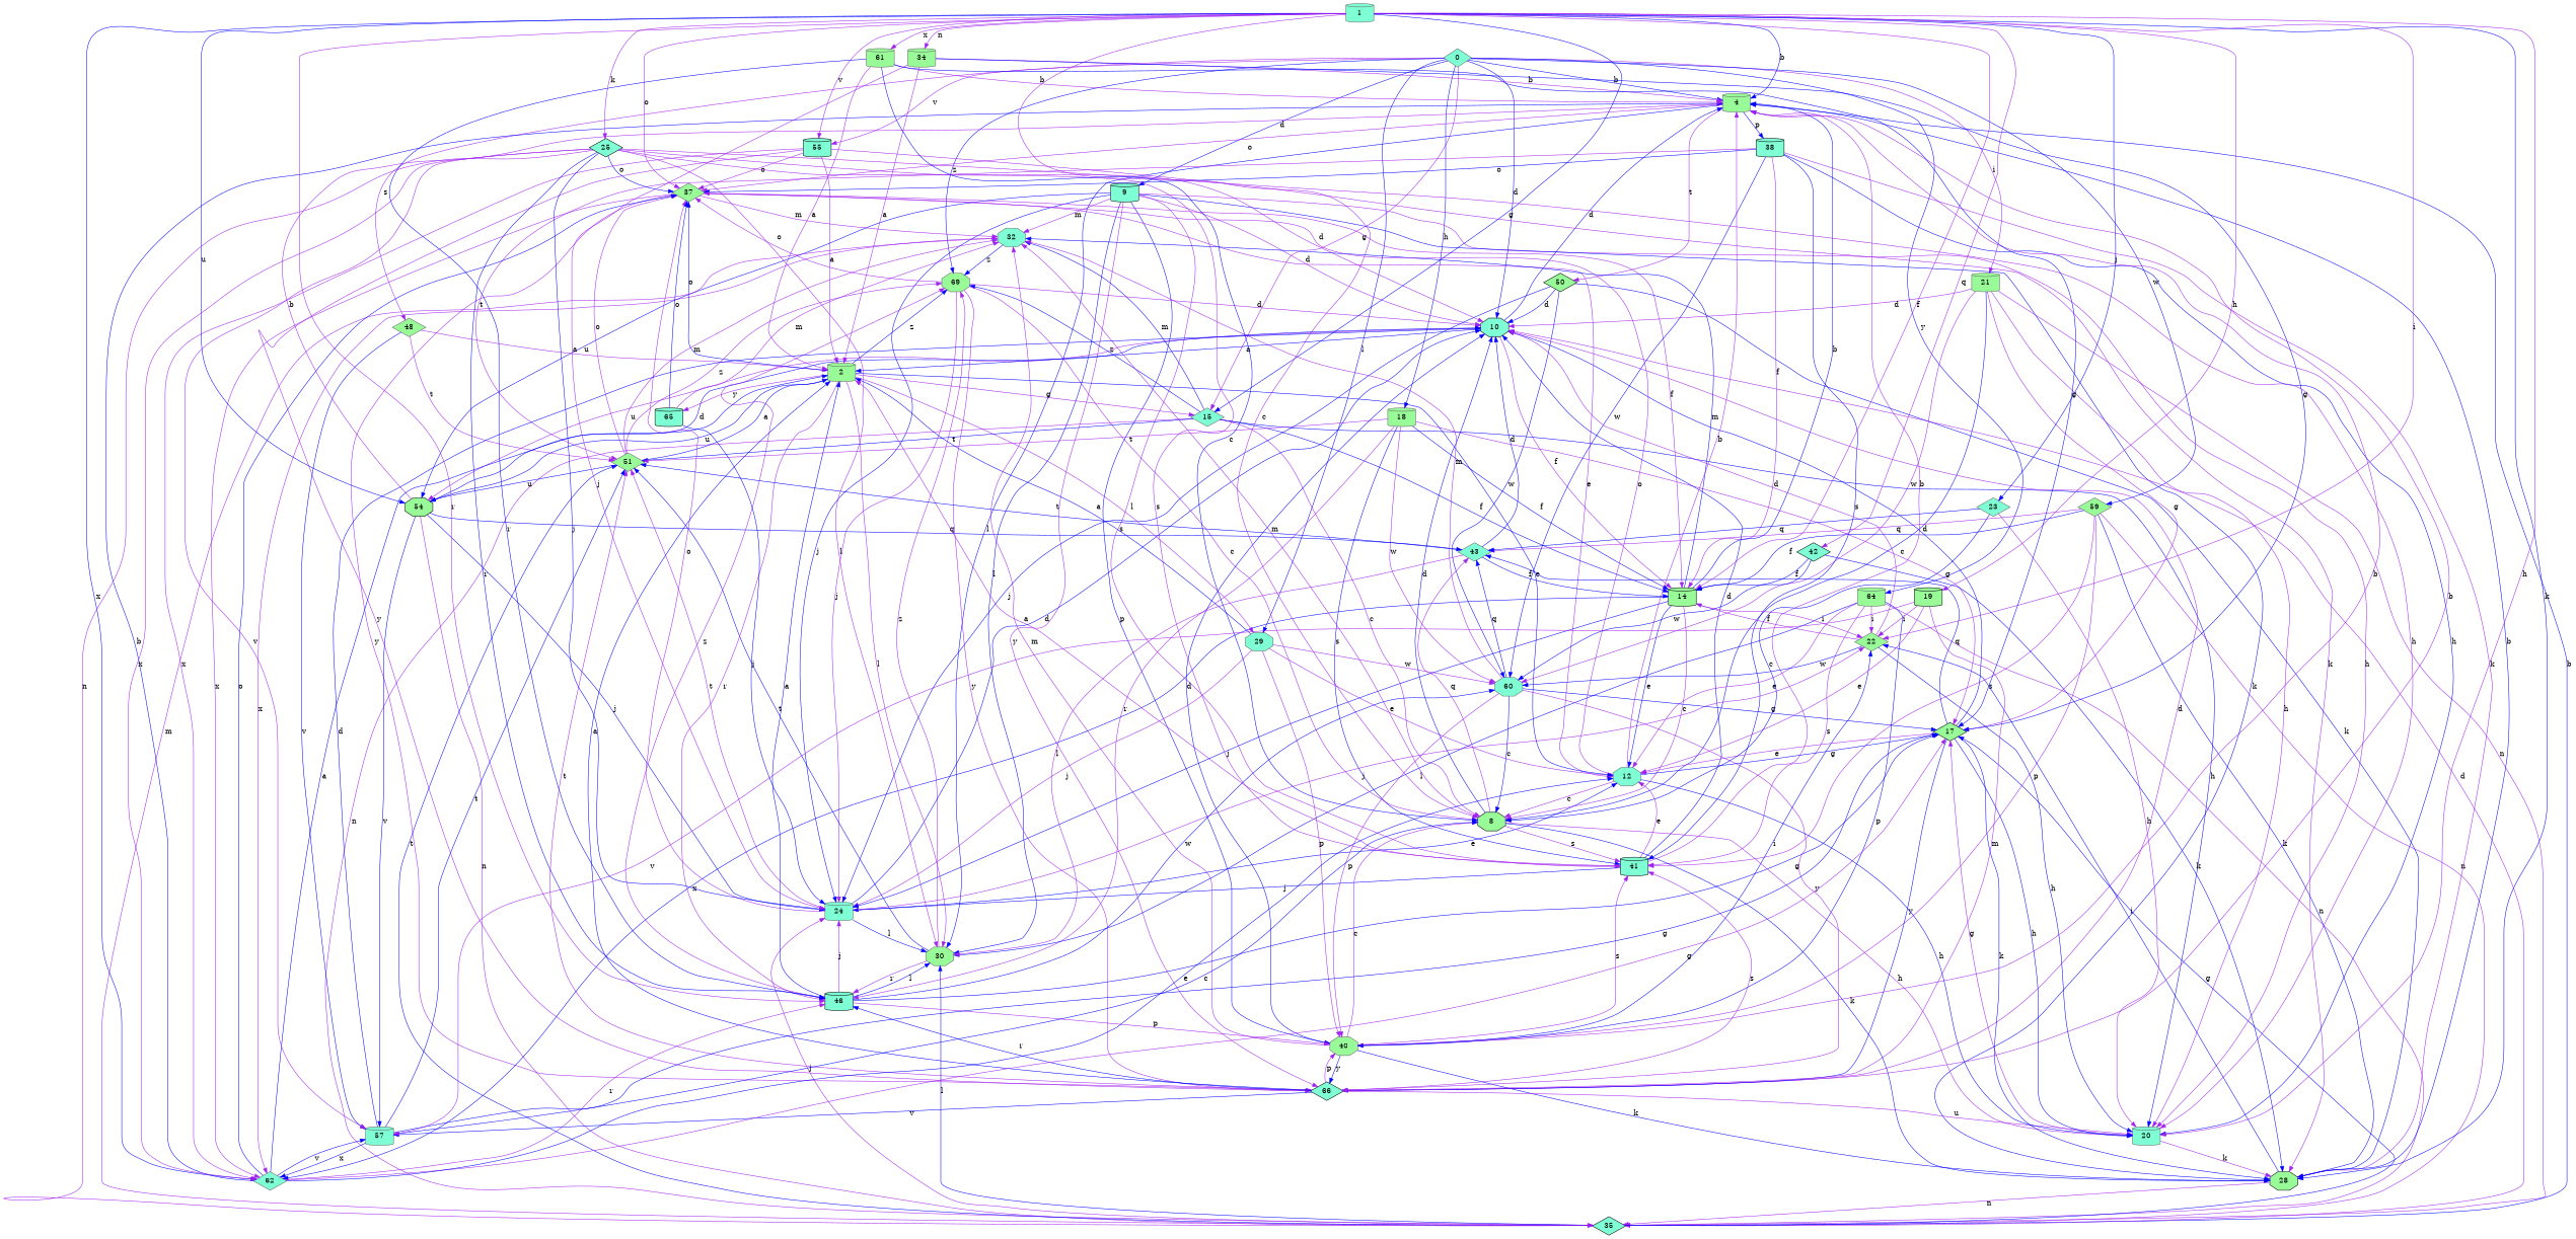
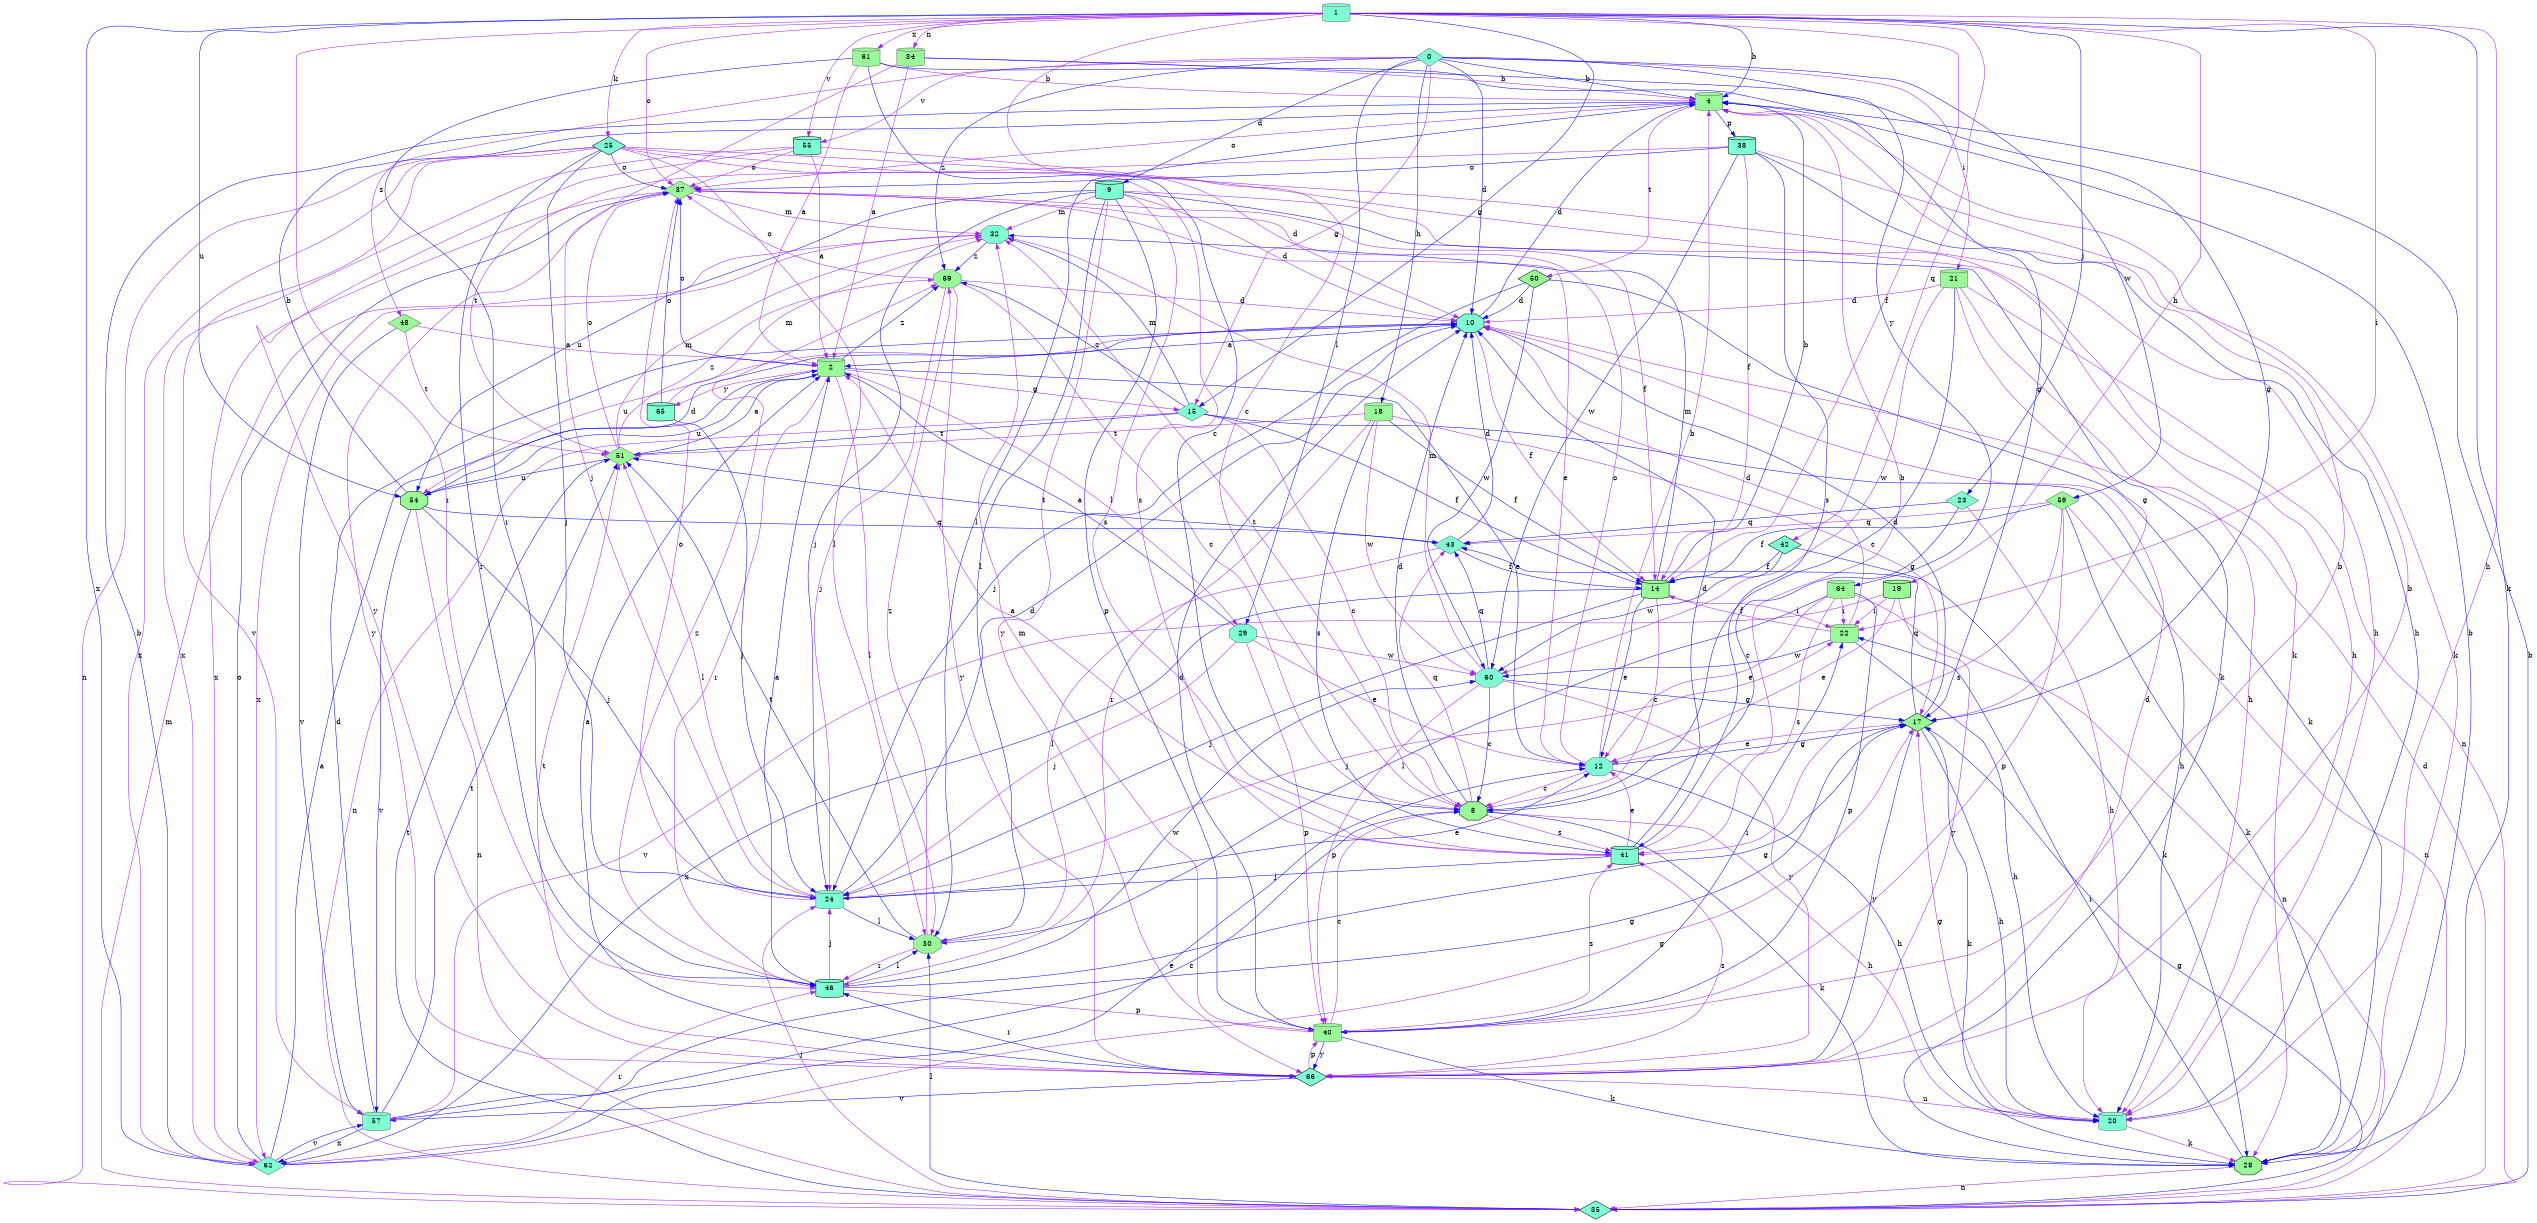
  strict digraph {
    node [color=gray40 fillcolor=aquamarine shape=cylinder style=filled]
    edge [color=purple]
    0 [shape=diamond]
    4 [fillcolor=palegreen]
    9 [color=black]
    10 [color=black shape=octagon]
    15 [shape=diamond]
    18 [fillcolor=palegreen]
    21 [fillcolor=palegreen]
    29 [shape=octagon]
    48 [fillcolor=palegreen shape=diamond]
    55 [color=black]
    59 [fillcolor=palegreen shape=diamond]
    64 [fillcolor=palegreen]
    69 [fillcolor=palegreen shape=octagon]
    37 [fillcolor=palegreen shape=diamond]
    30 [fillcolor=palegreen shape=octagon]
    38 [color=black]
    50 [color=black fillcolor=palegreen shape=diamond]
    20
    28 [color=black fillcolor=palegreen shape=octagon]
    54 [color=black fillcolor=palegreen shape=octagon]
    32 [shape=octagon]
    n22 [color=black label=41]
    24
-   40 [fillcolor=palegreen shape=octagon]
+   40 [fillcolor=palegreen]
    66 [color=black shape=diamond]
    14 [color=black fillcolor=palegreen]
    2 [fillcolor=palegreen]
    8 [color=black fillcolor=palegreen shape=octagon]
    35 [color=black shape=diamond]
    51 [fillcolor=palegreen shape=diamond]
    46 [color=black]
    17 [color=black fillcolor=palegreen shape=diamond]
    60 [shape=octagon]
    12 [shape=octagon]
    57
    62 [shape=diamond]
    43 [shape=diamond]
-   22 [fillcolor=palegreen shape=diamond]
+   22 [fillcolor=palegreen]
    1
    19 [color=black fillcolor=palegreen]
    23 [shape=diamond]
    25 [color=black shape=diamond]
    34 [fillcolor=palegreen]
    42 [color=black shape=diamond]
    61 [fillcolor=palegreen]
    65 [color=black]
    0 -> 4 [color=blue label=b]
    0 -> 9 [color=blue label=d]
    0 -> 10 [color=blue label=d]
    0 -> 15 [label=g]
    0 -> 18 [color=blue label=h]
    0 -> 21 [label=i]
    0 -> 29 [color=blue label=l]
    0 -> 48 [label=s]
    0 -> 55 [label=v]
    0 -> 59 [color=blue label=w]
    0 -> 64 [color=blue label=y]
    0 -> 69 [color=blue label=z]
    4 -> 37 [label=o]
    4 -> 30 [color=blue label=l]
    4 -> 38 [color=blue label=p]
    4 -> 50 [label=t]
    9 -> 10 [label=d]
    9 -> 30 [color=blue label=l]
    9 -> 20 [label=h]
    9 -> 28 [color=blue label=k]
    9 -> 54 [color=blue label=u]
    9 -> 32 [label=m]
    9 -> n22 [label=s]
    9 -> 24 [color=blue label=j]
    9 -> 40 [color=blue label=p]
    9 -> 66 [label=y]
    10 -> 4 [color=blue label=d]
    10 -> 54 [label=u]
    10 -> 14 [label=f]
    10 -> 2 [color=blue label=a]
    15 -> 69 [color=blue label=z]
    15 -> 20 [color=blue label=h]
    15 -> 32 [color=blue label=m]
    15 -> 14 [color=blue label=f]
    15 -> 8 [label=c]
    15 -> 35 [label=n]
    15 -> 51 [color=blue label=t]
    18 -> n22 [color=blue label=s]
    18 -> 14 [color=blue label=f]
    18 -> 51 [label=t]
    18 -> 46 [label=r]
    18 -> 17 [label=g]
    18 -> 60 [label=w]
    21 -> 10 [label=d]
    21 -> 20 [label=h]
    21 -> 8 [color=blue label=c]
    21 -> 35 [label=n]
    21 -> 17 [label=g]
    21 -> 60 [label=w]
    29 -> 24 [label=j]
    29 -> 40 [label=p]
    29 -> 2 [color=blue label=a]
    29 -> 60 [label=w]
    29 -> 12 [label=e]
    48 -> 2 [label=a]
    48 -> 51 [label=t]
    48 -> 57 [color=blue label=v]
    55 -> 37 [label=o]
    55 -> 28 [label=k]
    55 -> 66 [label=y]
    55 -> 2 [label=a]
    55 -> 62 [label=x]
    59 -> 28 [color=blue label=k]
    59 -> n22 [label=s]
    59 -> 40 [label=p]
    59 -> 14 [color=blue label=f]
    59 -> 35 [label=n]
    59 -> 43 [label=q]
    64 -> 30 [color=blue label=l]
    64 -> n22 [label=s]
    64 -> 40 [color=blue label=p]
    64 -> 35 [label=n]
    64 -> 12 [label=e]
    64 -> 22 [label=i]
    69 -> 10 [label=d]
    69 -> 37 [label=o]
    69 -> 24 [label=j]
    69 -> 66 [label=y]
    69 -> 8 [label=c]
    37 -> 32 [label=m]
    37 -> 66 [label=y]
    37 -> 14 [label=f]
    37 -> 12 [label=e]
    37 -> 62 [label=x]
    30 -> 69 [label=z]
    30 -> 51 [color=blue label=t]
    30 -> 46 [label=r]
    38 -> 37 [color=blue label=o]
    38 -> 20 [color=blue label=h]
    38 -> 28 [label=k]
    38 -> n22 [color=blue label=s]
    38 -> 14 [label=f]
    38 -> 51 [label=t]
    38 -> 60 [color=blue label=w]
    50 -> 10 [color=blue label=d]
    50 -> 28 [color=blue label=k]
    50 -> 24 [color=blue label=j]
    50 -> 60 [color=blue label=w]
    20 -> 28 [label=k]
    20 -> 17 [label=g]
    28 -> 4 [color=blue label=b]
    28 -> 35 [label=n]
    28 -> 22 [color=blue label=i]
-   54 -> 4 [label=b]
+   54 -> 4 [color=blue label=b]
    54 -> 10 [color=blue label=d]
    54 -> 24 [color=blue label=j]
    54 -> 35 [label=n]
    54 -> 57 [color=blue label=v]
    54 -> 43 [color=blue label=q]
    32 -> 69 [color=blue label=z]
    32 -> 62 [label=x]
    n22 -> 4 [label=b]
    n22 -> 10 [color=blue label=d]
    n22 -> 24 [color=blue label=j]
    n22 -> 2 [label=a]
    n22 -> 12 [label=e]
    24 -> 10 [color=blue label=d]
    24 -> 37 [label=o]
    24 -> 30 [color=blue label=l]
-   24 -> 51 [label=t]
+   24 -> 51 [label=l]
    24 -> 12 [color=blue label=e]
    24 -> 22 [label=j]
    40 -> 4 [label=b]
    40 -> 10 [color=blue label=d]
    40 -> 28 [color=blue label=k]
    40 -> 32 [label=m]
    40 -> n22 [label=s]
    40 -> 66 [color=blue label=y]
    40 -> 8 [label=c]
    40 -> 22 [color=blue label=i]
    66 -> 4 [label=b]
    66 -> 10 [label=d]
    66 -> 20 [label=u]
    66 -> n22 [label=s]
    66 -> 40 [label=p]
    66 -> 2 [color=blue label=a]
    66 -> 51 [label=t]
    66 -> 46 [color=blue label=r]
    66 -> 57 [color=blue label=v]
    14 -> 4 [color=blue label=b]
    14 -> 32 [color=blue label=m]
    14 -> 24 [color=blue label=j]
    14 -> 8 [label=c]
    14 -> 12 [color=blue label=e]
    14 -> 62 [color=blue label=x]
    14 -> 22 [label=i]
    2 -> 15 [label=g]
    2 -> 29 [label=l]
    2 -> 69 [color=blue label=z]
    2 -> 37 [color=blue label=o]
    2 -> 30 [label=l]
    2 -> 54 [color=blue label=u]
    2 -> 46 [label=r]
    2 -> 12 [color=blue label=e]
    2 -> 65 [label=y]
    8 -> 10 [color=blue label=d]
    8 -> 20 [label=h]
    8 -> 28 [color=blue label=k]
-   8 -> 32 [label=m]
+   8 -> 32 [label=t]
    8 -> n22 [label=s]
    8 -> 43 [label=q]
    35 -> 4 [color=blue label=b]
    35 -> 10 [label=d]
    35 -> 30 [color=blue label=l]
    35 -> 32 [label=m]
    35 -> 24 [label=j]
    35 -> 51 [color=blue label=t]
    35 -> 17 [color=blue label=g]
    51 -> 69 [label=z]
    51 -> 37 [label=o]
    51 -> 54 [color=blue label=u]
    51 -> 32 [label=m]
    51 -> 2 [color=blue label=a]
    46 -> 69 [label=z]
    46 -> 30 [color=blue label=l]
    46 -> 24 [label=j]
    46 -> 40 [label=p]
    46 -> 2 [color=blue label=a]
    46 -> 17 [color=blue label=g]
    46 -> 60 [color=blue label=w]
    17 -> 10 [color=blue label=d]
    17 -> 20 [color=blue label=h]
    17 -> 28 [color=blue label=k]
    17 -> 66 [color=blue label=y]
    17 -> 12 [label=e]
    17 -> 43 [color=blue label=q]
    60 -> 32 [label=m]
    60 -> 40 [label=p]
    60 -> 66 [label=y]
    60 -> 8 [color=blue label=c]
    60 -> 17 [color=blue label=g]
    60 -> 43 [color=blue label=q]
    12 -> 4 [label=b]
    12 -> 37 [label=o]
    12 -> 20 [color=blue label=h]
    12 -> 8 [label=c]
    12 -> 17 [color=blue label=g]
    57 -> 10 [color=blue label=d]
    57 -> 8 [color=blue label=c]
    57 -> 51 [color=blue label=t]
    57 -> 17 [color=blue label=g]
    57 -> 62 [color=blue label=x]
    62 -> 4 [color=blue label=b]
    62 -> 37 [color=blue label=o]
    62 -> 2 [color=blue label=a]
    62 -> 46 [label=r]
    62 -> 17 [label=g]
    62 -> 12 [color=blue label=e]
    62 -> 57 [color=blue label=v]
    43 -> 10 [color=blue label=d]
    43 -> 30 [label=l]
    43 -> 14 [color=blue label=f]
    43 -> 51 [color=blue label=t]
    22 -> 10 [label=d]
    22 -> 20 [color=blue label=h]
    22 -> 14 [label=f]
    22 -> 60 [color=blue label=w]
    1 -> 4 [color=blue label=b]
    1 -> 15 [color=blue label=g]
    1 -> 55 [label=v]
    1 -> 37 [label=o]
    1 -> 20 [label=h]
    1 -> 28 [color=blue label=k]
    1 -> 54 [color=blue label=u]
    1 -> 14 [label=f]
    1 -> 8 [label=c]
    1 -> 46 [label=r]
    1 -> 62 [color=blue label=x]
    1 -> 22 [label=i]
    1 -> 19 [label=h]
    1 -> 23 [color=blue label=j]
    1 -> 25 [label=k]
    1 -> 34 [label=n]
    1 -> 42 [label=q]
    1 -> 61 [label=x]
-   19 -> 66 [label=m]
+   19 -> 66 [label=y]
    19 -> 12 [label=e]
    19 -> 57 [label=v]
    19 -> 22 [label=i]
    23 -> 20 [label=h]
    23 -> 8 [color=blue label=c]
    23 -> 43 [color=blue label=q]
    25 -> 10 [label=d]
    25 -> 37 [color=blue label=o]
    25 -> 30 [label=l]
    25 -> 20 [label=h]
    25 -> n22 [label=s]
    25 -> 24 [color=blue label=j]
    25 -> 35 [label=n]
    25 -> 46 [color=blue label=r]
    25 -> 57 [label=v]
    25 -> 62 [label=x]
    34 -> 4 [label=b]
    34 -> 24 [label=j]
    34 -> 2 [label=a]
    34 -> 17 [color=blue label=g]
    42 -> 28 [color=blue label=k]
    42 -> 14 [color=blue label=f]
    42 -> 60 [color=blue label=w]
    61 -> 4 [label=b]
    61 -> 2 [label=a]
    61 -> 8 [color=blue label=c]
    61 -> 46 [color=blue label=r]
    61 -> 17 [color=blue label=g]
    65 -> 37 [color=blue label=o]
    65 -> 32 [label=m]
    65 -> 24 [color=blue label=j]
  }
